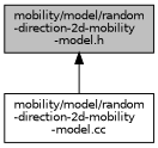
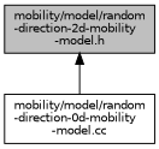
  digraph {
    node [color=black fontname=Helvetica fontsize=10 shape=record style=filled]
    n1 [fillcolor=grey75 fontcolor=black height=0.2 label="mobility/model/random\l-direction-2d-mobility\l-model.h" width=0.4]
-   n2 [fillcolor=white height=0.2 label="mobility/model/random\l-direction-2d-mobility\l-model.cc" width=0.4]
+   n2 [fillcolor=white height=0.2 label="mobility/model/random\l-direction-0d-mobility\l-model.cc" width=0.4]
    n1 -> n2 [color=black dir=back fontname=Helvetica fontsize=10 labelfontname=Helvetica labelfontsize=10 style=solid]
  }
